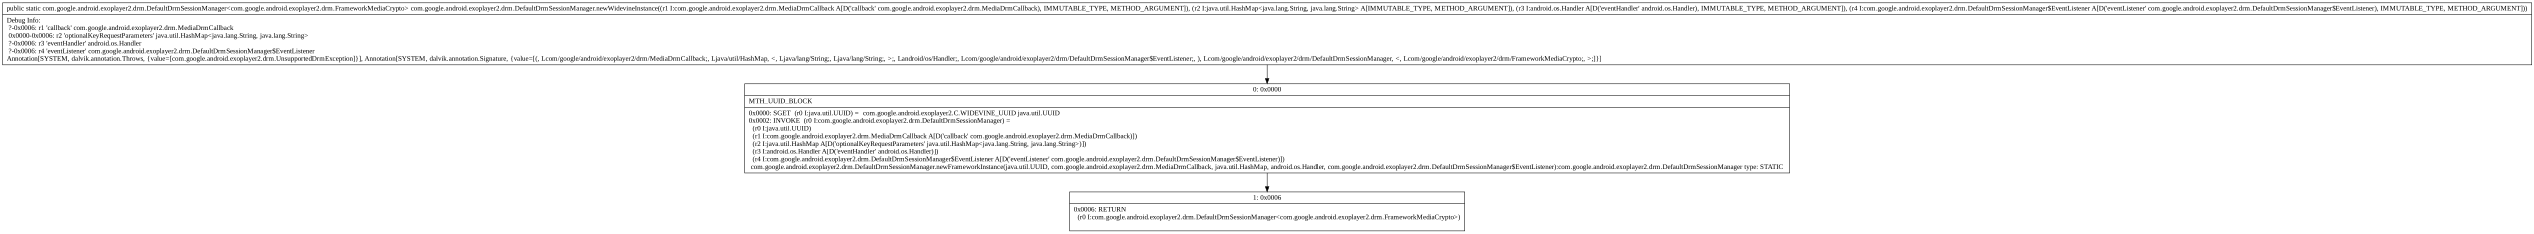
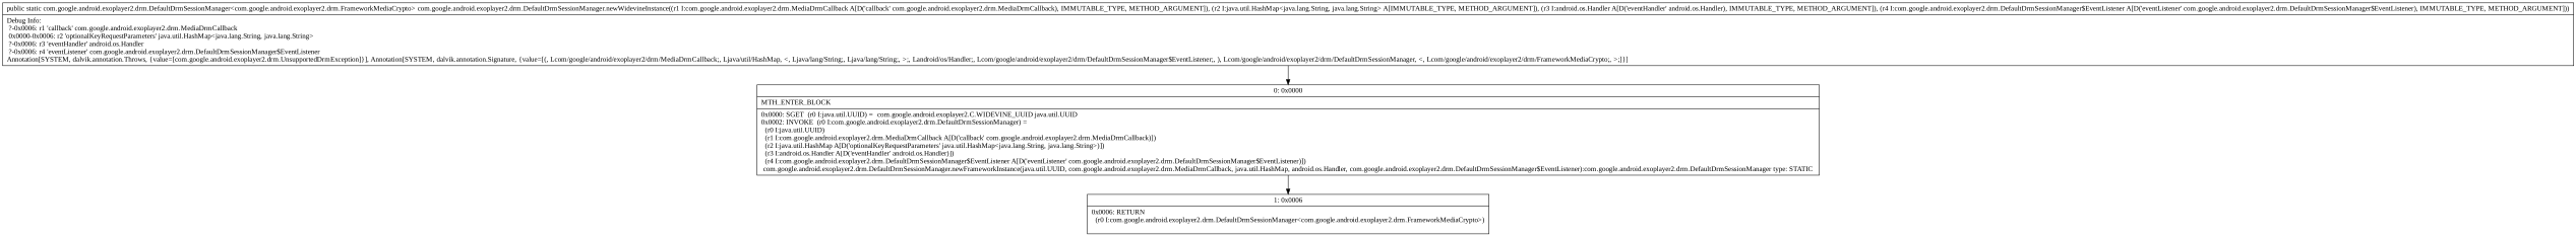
  digraph {
    fontname="Liberation Serif"
    node [shape=record fontname="Liberation Serif"]
    edge [fontname="Liberation Serif"]
-   n1 [label="{0\:\ 0x0000|MTH_UUID_BLOCK\l|0x0000: SGET  (r0 I:java.util.UUID) =  com.google.android.exoplayer2.C.WIDEVINE_UUID java.util.UUID \l0x0002: INVOKE  (r0 I:com.google.android.exoplayer2.drm.DefaultDrmSessionManager) = \l  (r0 I:java.util.UUID)\l  (r1 I:com.google.android.exoplayer2.drm.MediaDrmCallback A[D('callback' com.google.android.exoplayer2.drm.MediaDrmCallback)])\l  (r2 I:java.util.HashMap A[D('optionalKeyRequestParameters' java.util.HashMap\<java.lang.String, java.lang.String\>)])\l  (r3 I:android.os.Handler A[D('eventHandler' android.os.Handler)])\l  (r4 I:com.google.android.exoplayer2.drm.DefaultDrmSessionManager$EventListener A[D('eventListener' com.google.android.exoplayer2.drm.DefaultDrmSessionManager$EventListener)])\l com.google.android.exoplayer2.drm.DefaultDrmSessionManager.newFrameworkInstance(java.util.UUID, com.google.android.exoplayer2.drm.MediaDrmCallback, java.util.HashMap, android.os.Handler, com.google.android.exoplayer2.drm.DefaultDrmSessionManager$EventListener):com.google.android.exoplayer2.drm.DefaultDrmSessionManager type: STATIC \l}"]
+   n1 [label="{0\:\ 0x0000|MTH_ENTER_BLOCK\l|0x0000: SGET  (r0 I:java.util.UUID) =  com.google.android.exoplayer2.C.WIDEVINE_UUID java.util.UUID \l0x0002: INVOKE  (r0 I:com.google.android.exoplayer2.drm.DefaultDrmSessionManager) = \l  (r0 I:java.util.UUID)\l  (r1 I:com.google.android.exoplayer2.drm.MediaDrmCallback A[D('callback' com.google.android.exoplayer2.drm.MediaDrmCallback)])\l  (r2 I:java.util.HashMap A[D('optionalKeyRequestParameters' java.util.HashMap\<java.lang.String, java.lang.String\>)])\l  (r3 I:android.os.Handler A[D('eventHandler' android.os.Handler)])\l  (r4 I:com.google.android.exoplayer2.drm.DefaultDrmSessionManager$EventListener A[D('eventListener' com.google.android.exoplayer2.drm.DefaultDrmSessionManager$EventListener)])\l com.google.android.exoplayer2.drm.DefaultDrmSessionManager.newFrameworkInstance(java.util.UUID, com.google.android.exoplayer2.drm.MediaDrmCallback, java.util.HashMap, android.os.Handler, com.google.android.exoplayer2.drm.DefaultDrmSessionManager$EventListener):com.google.android.exoplayer2.drm.DefaultDrmSessionManager type: STATIC \l}"]
    n2 [label="{1\:\ 0x0006|0x0006: RETURN  \l  (r0 I:com.google.android.exoplayer2.drm.DefaultDrmSessionManager\<com.google.android.exoplayer2.drm.FrameworkMediaCrypto\>)\l \l}"]
    n3 [label="{public static com.google.android.exoplayer2.drm.DefaultDrmSessionManager\<com.google.android.exoplayer2.drm.FrameworkMediaCrypto\> com.google.android.exoplayer2.drm.DefaultDrmSessionManager.newWidevineInstance((r1 I:com.google.android.exoplayer2.drm.MediaDrmCallback A[D('callback' com.google.android.exoplayer2.drm.MediaDrmCallback), IMMUTABLE_TYPE, METHOD_ARGUMENT]), (r2 I:java.util.HashMap\<java.lang.String, java.lang.String\> A[IMMUTABLE_TYPE, METHOD_ARGUMENT]), (r3 I:android.os.Handler A[D('eventHandler' android.os.Handler), IMMUTABLE_TYPE, METHOD_ARGUMENT]), (r4 I:com.google.android.exoplayer2.drm.DefaultDrmSessionManager$EventListener A[D('eventListener' com.google.android.exoplayer2.drm.DefaultDrmSessionManager$EventListener), IMMUTABLE_TYPE, METHOD_ARGUMENT]))  | Debug Info:\l  ?\-0x0006: r1 'callback' com.google.android.exoplayer2.drm.MediaDrmCallback\l  0x0000\-0x0006: r2 'optionalKeyRequestParameters' java.util.HashMap\<java.lang.String, java.lang.String\>\l  ?\-0x0006: r3 'eventHandler' android.os.Handler\l  ?\-0x0006: r4 'eventListener' com.google.android.exoplayer2.drm.DefaultDrmSessionManager$EventListener\lAnnotation[SYSTEM, dalvik.annotation.Throws, \{value=[com.google.android.exoplayer2.drm.UnsupportedDrmException]\}], Annotation[SYSTEM, dalvik.annotation.Signature, \{value=[(, Lcom\/google\/android\/exoplayer2\/drm\/MediaDrmCallback;, Ljava\/util\/HashMap, \<, Ljava\/lang\/String;, Ljava\/lang\/String;, \>;, Landroid\/os\/Handler;, Lcom\/google\/android\/exoplayer2\/drm\/DefaultDrmSessionManager$EventListener;, ), Lcom\/google\/android\/exoplayer2\/drm\/DefaultDrmSessionManager, \<, Lcom\/google\/android\/exoplayer2\/drm\/FrameworkMediaCrypto;, \>;]\}]\l}"]
    n1 -> n2
    n3 -> n1
  }
